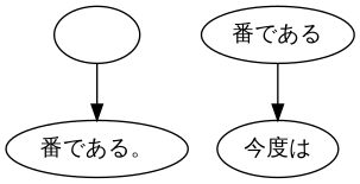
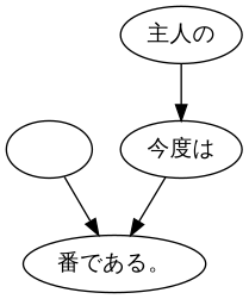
  digraph {
    n1 [label="　"]
    n2 [label="番である。"]
    n3 [label="今度は"]
-   n4 [label="番である"]
+   n4 [label="主人の"]
    n1 -> n2
+   n3 -> n2
    n4 -> n3
  }
